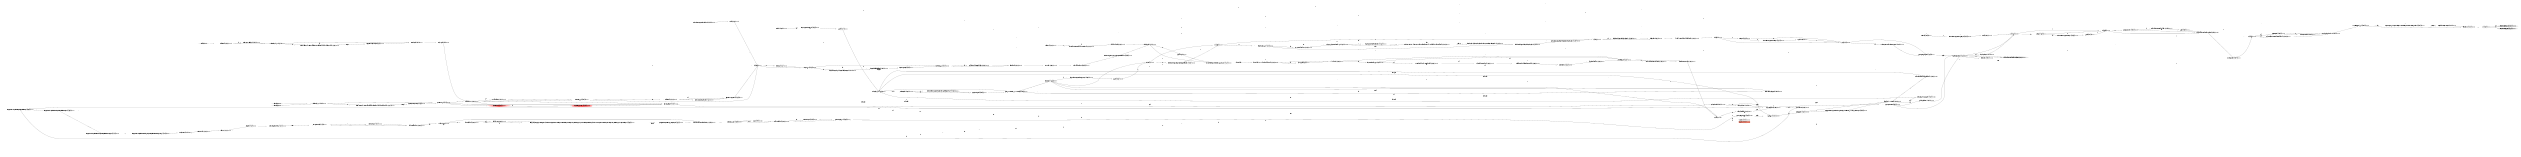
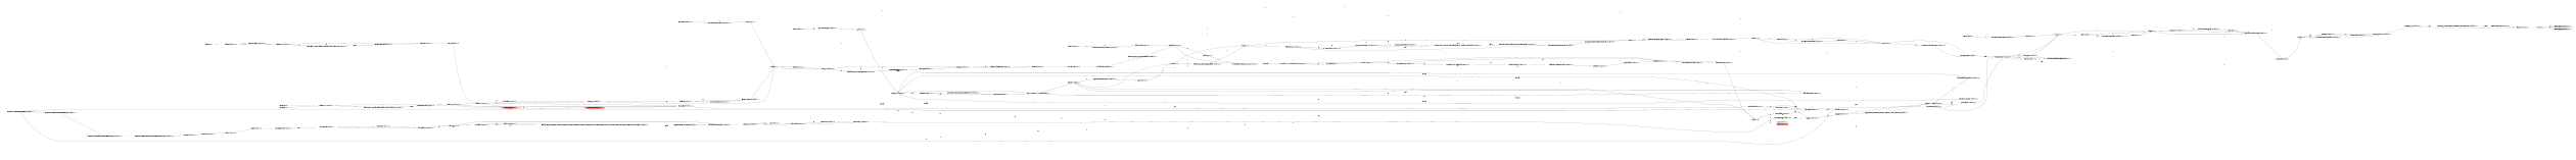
  digraph {
    fontname="DejaVu Sans"
    rankdir=LR
    node [fillcolor=white fontname="DejaVu Sans" shape=ellipse style=filled]
    edge [fontname="DejaVu Sans" style=bold]
    n1 [label="setClassLoaderProperty(\"clearReferencesStatic\",getClearReferencesStatic())@@@68@@@['0', '0', '1']"]
    n2 [label="setClassLoaderProperty(\"clearReferencesStopThreads\",getClearReferencesStopThreads())@@@69@@@['0', '0', '1']"]
    n3 [label="setClassLoaderProperty(\"clearReferencesStopTimerThreads\",getClearReferencesStopTimerThreads())@@@70@@@['0', '0', '1']"]
    n4 [label="cookieProcessor == null@@@31@@@['0', '0', '1']" shape=diamond]
    n5 [label="getCharsetMapper()@@@34@@@['0', '0', '1']"]
    n6 [label="cookieProcessor = new Rfc6265CookieProcessor()@@@32@@@['0', '0', '1']"]
    n7 [label="postWorkDirectory()@@@35@@@['0', '0', '1']"]
    n8 [label="addLifecycleListener(ncl)@@@56@@@['0', '0', '1']"]
    n9 [label="setNamingContextListener(ncl)@@@57@@@['0', '0', '1']"]
    n10 [label="log.isDebugEnabled()@@@60@@@['0', '0', '1']" shape=diamond]
    n11 [label="log.error(sm.getString(\"standardContext.startFailed\",getName()))@@@205@@@['0', '0', '1']"]
    n12 [label="startTime = System.currentTimeMillis()@@@207@@@['0', '0', '1']"]
    n13 [label="ok && (this.getObjectName() != null)@@@208@@@['0', '0', '1']" shape=diamond]
    n14 [label="contextManager != null@@@124@@@['0', '0', '1']" shape=diamond]
    n15 [label="setManager(contextManager)@@@128@@@['0', '0', '1']"]
    n16 [label="log.isDebugEnabled()@@@125@@@['0', '0', '1']" shape=diamond]
    n17 [label="manager != null && (getCluster() != null) && distributable@@@130@@@['0', '0', '1']" shape=diamond]
    n18 [label="log.debug(sm.getString(\"standardContext.manager\",contextManager.getClass().getName()))@@@126@@@['0', '0', '1']"]
    n19 [label="!getConfigured()@@@134@@@['0', '0', '1']" shape=diamond]
    n20 [label="getCluster().registerManager(manager)@@@131@@@['0', '0', '1']"]
    n21 [label="ok@@@190@@@['0', '0', '1']" shape=diamond]
    n22 [label="!loadOnStartup(findChildren())@@@191@@@['0', '0', '1']" shape=diamond]
    n23 [label="super.edu.fdu.CPPDG.tinypdg.pe.ExpressionInfo@59cbd9@@@196@@@['0', '0', '1']"]
    n24 [label="log.error(sm.getString(\"standardContext.servletFail\"))@@@192@@@['0', '0', '1']"]
    n25 [label="ok = false@@@193@@@['0', '0', '1']"]
    n26 [label="{unbindThread(oldCCL)}@@@198@@@['0', '0', '1']"]
    n27 [label="useNaming = false@@@49@@@['0', '0', '1']"]
    n28 [label="ok && isUseNaming()@@@51@@@['0', '0', '1']" shape=diamond]
    n29 [label="getNamingContextListener() == null@@@52@@@['0', '0', '1']" shape=diamond]
    n30 [label="Manager contextManager = null@@@105@@@['0', '0', '1']"]
    n31 [label="Manager manager = getManager()@@@106@@@['0', '0', '1']"]
    n32 [label="manager == null@@@107@@@['0', '0', '1']" shape=diamond]
    n33 [label="Notification notification = new Notification(\"j2ee.state.running\",this.getObjectName(),sequenceNumber.getAndIncrement())@@@209@@@['0', '0', '1']"]
    n34 [label="broadcaster.sendNotification(notification)@@@210@@@['0', '0', '1']"]
    n35 [label="getResources().gc()@@@212@@@['0', '0', '1']"]
    n36 [label="ncl.setName(getNamingContextName())@@@54@@@['0', '0', '1']"]
    n37 [label="ncl.setExceptionOnFailedWrite(getJndiExceptionOnFailedWrite())@@@55@@@['0', '0', '1']"]
    n38 [label="!ok@@@213@@@['0', '0', '1']" shape=diamond]
    n39 [label="loader instanceof Lifecycle@@@11@@@['1', '1', '0']" shape=diamond]
    n40 [label="loader instanceof Lifecycle@@@65@@@['1', '1', '1']" shape=diamond]
    n41 [label="((Lifecycle)loader).destroy()@@@12@@@['1', '1', '0']"]
    n42 [label="((Lifecycle)loader).start()@@@66@@@['0', '0', '1']"]
    n43 [label="manager instanceof Lifecycle@@@15@@@['1', '1', '0']" shape=diamond]
    n44 [label="namingResources != null@@@7@@@['1', '1', '0']" shape=diamond]
    n45 [label="namingResources != null@@@10@@@['1', '1', '1']" shape=diamond]
    n46 [fillcolor=red label="instanceListenersLock@@@10@@@['1', '0', '0']" shape=diamond]
    n47 [label="Loader loader = getLoader()@@@10@@@['1', '1', '0']"]
    n48 [label="namingResources.start()@@@11@@@['0', '0', '1']"]
    n49 [label="getResources() == null@@@13@@@['0', '0', '1']" shape=diamond]
    n50 [fillcolor=red label="instanceListeners = new String((((@@@11@@@['1', '0', '0']"]
    n51 [label="setClassLoaderProperty(\"clearReferencesHttpClientKeepAliveThread\",getClearReferencesHttpClientKeepAliveThread())@@@71@@@['0', '0', '1']"]
    n52 [label="boolean dependencyCheck = true@@@36@@@['0', '0', '1']"]
    n53 [label="dependencyCheck = ExtensionValidator.validateApplication(getResources(),this)@@@38@@@['0', '0', '1']"]
    n54 [label="ok = false@@@187@@@['0', '0', '1']"]
    n55 [label="ok@@@201@@@['0', '0', '1']" shape=diamond]
    n56 [label="log.isDebugEnabled()@@@202@@@['0', '0', '1']" shape=diamond]
    n57 [label="manager instanceof Lifecycle@@@176@@@['1', '1', '1']" shape=diamond]
    n58 [label="((Lifecycle)manager).start()@@@177@@@['0', '0', '1']"]
    n59 [fillcolor=lightgray label="super.edu.fdu.CPPDG.tinypdg.pe.ExpressionInfo@59c85b@@@21@@@['1', '1', '0']"]
    n60 [label="resources.destroy()@@@19@@@['1', '1', '0']"]
    n61 [label="ok@@@184@@@['0', '0', '1']" shape=diamond]
    n62 [label="!filterStart()@@@185@@@['0', '0', '1']" shape=diamond]
    n63 [label="log.error(sm.getString(\"standardContext.configurationFail\"))@@@135@@@['0', '0', '1']"]
    n64 [label="ok = false@@@136@@@['0', '0', '1']"]
    n65 [label="ok@@@139@@@['0', '0', '1']" shape=diamond]
    n66 [label="ok@@@151@@@['0', '0', '1']" shape=diamond]
    n67 [label="ok@@@171@@@['0', '0', '1']" shape=diamond]
    n68 [label="ok@@@138@@@['0', '0', '1']" shape=diamond]
    n69 [label="ok@@@165@@@['0', '0', '1']" shape=diamond]
    n70 [label="logger = null@@@74@@@['0', '0', '1']"]
    n71 [label="getLogger()@@@75@@@['0', '0', '1']"]
    n72 [label="Cluster cluster = getClusterInternal()@@@76@@@['0', '0', '1']"]
    n73 [label="null != realm@@@81@@@['0', '0', '1']" shape=diamond]
    n74 [label="fireLifecycleEvent(Lifecycle.CONFIGURE_START_EVENT,null)@@@96@@@['0', '0', '1']"]
    n75 [label="realm instanceof Lifecycle@@@82@@@['0', '0', '1']" shape=diamond]
    n76 [label="context.setAttribute(Globals.CREDENTIAL_HANDLER,safeHandler)@@@94@@@['0', '0', '1']"]
    n77 [label="CredentialHandler safeHandler = new CredentialHandler(){@Override public boolean matches(String inputCredentials,String storedCredentials){return getRealmInternal().getCredentialHandler().matches(inputCredentials,storedCredentials)}@Override public String mutate(String inputCredentials){return getRealmInternal().getCredentialHandler().mutate(inputCredentials)}}@@@85@@@['0', '0', '1']"]
    n78 [label="!child.getState().isAvailable()@@@98@@@['0', '0', '1']" shape=diamond]
    n79 [label="((Lifecycle)realm).start()@@@83@@@['0', '0', '1']"]
    n80 [fillcolor=lightgray label="startInternal['0', '0', '1']" shape=diamond]
    n81 [label="log.isDebugEnabled()@@@3@@@['0', '0', '1']" shape=diamond]
    n82 [label="log.debug(\"Starting \" + getBaseName())@@@3@@@['0', '0', '1']"]
    n83 [label="this.getObjectName() != null@@@4@@@['0', '0', '1']" shape=diamond]
    n84 [label="Notification notification = new Notification(\"j2ee.state.starting\",this.getObjectName(),sequenceNumber.getAndIncrement())@@@5@@@['0', '0', '1']"]
    n85 [label="broadcaster.sendNotification(notification)@@@6@@@['0', '0', '1']"]
    n86 [label="setConfigured(false)@@@8@@@['0', '0', '1']"]
    n87 [label="log.debug(\"Processing standard container startup\")@@@60@@@['0', '0', '1']"]
    n88 [label="ClassLoader oldCCL = bindThread()@@@61@@@['0', '0', '1']"]
    n89 [label="unbindThread(oldCCL)@@@72@@@['0', '0', '1']"]
    n90 [label="ok@@@63@@@['0', '0', '1']" shape=diamond]
    n91 [label="pipeline instanceof Lifecycle@@@102@@@['0', '0', '1']" shape=diamond]
    n92 [label="child.start()@@@99@@@['0', '0', '1']"]
    n93 [label="context = getNamingContextListener().getEnvContext()@@@143@@@['0', '0', '1']"]
    n94 [label="Map<String,Map<String,String>> injectionMap = buildInjectionMap(getIgnoreAnnotations()? new NamingResourcesImpl(): getNamingResources())@@@145@@@['0', '0', '1']"]
    n95 [label="setInstanceManager(new DefaultInstanceManager(context,injectionMap,this,this.getClass().getClassLoader()))@@@146@@@['0', '0', '1']"]
    n96 [label="getServletContext().setAttribute(.getName(),getInstanceManager())@@@148@@@['0', '0', '1']"]
    n97 [label="webappLoader.setDelegate(getDelegate())@@@28@@@['0', '0', '1']"]
    n98 [label="setLoader(webappLoader)@@@29@@@['0', '0', '1']"]
    n99 [label="log.error(\"standardContext.clusterFail\",ex)@@@116@@@['0', '0', '1']"]
    n100 [label="ok = false@@@117@@@['0', '0', '1']"]
    n101 [label="IOException ioe@@@40@@@['0', '0', '1']" shape=diamond]
    n102 [label="log.error(sm.getString(\"standardContext.extensionValidationError\"),ioe)@@@41@@@['0', '0', '1']"]
    n103 [label="dependencyCheck = false@@@42@@@['0', '0', '1']"]
    n104 [label="!dependencyCheck@@@44@@@['0', '0', '1']" shape=diamond]
    n105 [fillcolor=lightgray label="setState(LifecycleState.STARTING)@@@217@@@['0', '0', '1']"]
    n106 [fillcolor=lightgray label="setState(LifecycleState.FAILED)@@@214@@@['0', '0', '1']"]
    n107 [label="getInstanceManager() == null@@@140@@@['0', '0', '1']" shape=diamond]
    n108 [label="InstanceManagerBindings.bind(getLoader().getClassLoader(),getInstanceManager())@@@149@@@['0', '0', '1']"]
    n109 [label="getServletContext().setAttribute(.getName(),getJarScanner())@@@152@@@['0', '0', '1']"]
    n110 [label="mergeParameters()@@@154@@@['0', '0', '1']"]
    n111 [label="isUseNaming() && getNamingContextListener() != null@@@142@@@['0', '0', '1']" shape=diamond]
    n112 [label="javax.naming.Context context = null@@@141@@@['0', '0', '1']"]
    n113 [label="oldCCL = bindThread()@@@73@@@['0', '0', '1']"]
    n114 [fillcolor=tomato label="Container child@@@97@@@['0', '0', '1']" shape=box]
    n115 [label="findChildren()@@@97@@@['0', '0', '1']"]
    n116 [label="cluster instanceof Lifecycle@@@77@@@['0', '0', '1']" shape=diamond]
    n117 [label="Realm realm = getRealmInternal()@@@80@@@['0', '0', '1']"]
    n118 [label="Loader loader = getLoader()@@@64@@@['0', '0', '1']"]
    n119 [label="(getCluster() != null) && distributable@@@111@@@['0', '0', '1']" shape=diamond]
    n120 [label="log.isDebugEnabled()@@@108@@@['0', '0', '1']" shape=diamond]
    n121 [label="((Lifecycle)cluster).start()@@@78@@@['0', '0', '1']"]
    n122 [label="((Lifecycle)pipeline).start()@@@103@@@['0', '0', '1']"]
    n123 [label="NamingContextListener ncl = new NamingContextListener()@@@53@@@['0', '0', '1']"]
    n124 [label="contextManager = getCluster().createManager(getName())@@@113@@@['0', '0', '1']"]
    n125 [label="log.isDebugEnabled()@@@14@@@['0', '0', '1']" shape=diamond]
    n126 [label="setResources(new StandardRoot(this))@@@16@@@['0', '0', '1']"]
    n127 [label="ok@@@23@@@['0', '0', '1']" shape=diamond]
    n128 [label="!listenerStart()@@@166@@@['0', '0', '1']" shape=diamond]
    n129 [label="log.error(sm.getString(\"standardContext.listenerFail\"))@@@167@@@['0', '0', '1']"]
    n130 [label="ok = false@@@168@@@['0', '0', '1']"]
    n131 [label="Manager manager = getManager()@@@175@@@['0', '0', '1']"]
    n132 [label="checkConstraintsForUncoveredMethods(findConstraints())@@@172@@@['0', '0', '1']"]
    n133 [label="Exception ex@@@115@@@['0', '0', '1']" shape=diamond]
    n134 [label="log.error(sm.getString(\"standardContext.managerFail\"),e)@@@181@@@['0', '0', '1']"]
    n135 [label="ok = false@@@182@@@['0', '0', '1']"]
    n136 [label="getServletContext().setAttribute(Globals.RESOURCES_ATTR,getResources())@@@138@@@['0', '0', '1']"]
    n137 [label="ok = false@@@45@@@['0', '0', '1']"]
    n138 [label="WebappLoader webappLoader = new WebappLoader(getParentClassLoader())@@@27@@@['0', '0', '1']"]
    n139 [label="entry.getKey().onStartup(entry.getValue(),getServletContext())@@@157@@@['0', '0', '1']"]
    n140 [label="log.debug(\"Configuring default Resources\")@@@14@@@['0', '0', '1']"]
    n141 [label="getLoader() == null@@@26@@@['0', '0', '1']" shape=diamond]
    n142 [label="broadcaster.sendNotification(notification)@@@5@@@['1', '1', '0']"]
    n143 [label="getObjectName() != null@@@3@@@['1', '1', '0']" shape=diamond]
    n144 [label="Notification notification = new Notification(\"j2ee.object.deleted\",this.getObjectName(),sequenceNumber.getAndIncrement())@@@4@@@['1', '1', '0']"]
    n145 [fillcolor=lightgray label="destroyInternal['1', '0', '0']" shape=diamond]
    n146 [label="Exception e@@@180@@@['0', '0', '1']" shape=diamond]
    n147 [label="boolean ok = true@@@9@@@['0', '0', '1']"]
    n148 [label="log.debug(sm.getString(\"standardContext.cluster.noManager\",Boolean.valueOf((getCluster() != null)),Boolean.valueOf(distributable)))@@@109@@@['0', '0', '1']"]
    n149 [label="contextManager = new StandardManager()@@@121@@@['0', '0', '1']"]
    n150 [label="String useNamingProperty = System.getProperty(\"catalina.useNaming\")@@@47@@@['0', '0', '1']"]
    n151 [label="(useNamingProperty != null) && (useNamingProperty.equals(\"false\"))@@@48@@@['0', '0', '1']" shape=diamond]
    n152 [label="ok = false@@@20@@@['0', '0', '1']"]
    n153 [label="resourcesStart()@@@24@@@['0', '0', '1']"]
    n154 [label="((Lifecycle)manager).destroy()@@@16@@@['1', '1', '0']"]
    n155 [fillcolor=lightgray label="destroyInternal['0', '1', '0']" shape=diamond]
    n156 [label="log.error(sm.getString(\"standardContext.filterFail\"))@@@186@@@['0', '0', '1']"]
    n157 [label="log.debug(\"Starting completed\")@@@202@@@['0', '0', '1']"]
    n158 [label="log.error(sm.getString(\"standardContext.resourcesInit\"),e)@@@19@@@['0', '0', '1']"]
+   n159 [label="IllegalArgumentException e@@@18@@@['0', '0', '1']" shape=diamond]
    n1 -> n2
    n2 -> n3
    n3 -> n51
    n4 -> n5
    n4 -> n6 [label=true style=dotted]
    n4 -> n6
    n5 -> n7
    n6 -> n5
    n7 -> n52
    n8 -> n9
    n9 -> n10
    n10 -> n87
    n10 -> n87 [label=true style=dotted]
    n10 -> n88
    n11 -> n12
    n12 -> n13
    n13 -> n33
    n13 -> n33 [label=true style=dotted]
    n13 -> n34 [label=true style=dotted]
    n13 -> n35
    n14 -> n15 [label=true style=dotted]
    n14 -> n16 [label=true style=dotted]
    n14 -> n16
    n14 -> n17
    n15 -> n17
    n16 -> n15
    n16 -> n18
    n16 -> n18 [label=true style=dotted]
    n17 -> n19
    n17 -> n20
    n17 -> n20 [label=true style=dotted]
    n18 -> n15
    n19 -> n63 [label=true style=dotted]
    n19 -> n63
    n19 -> n64 [label=true style=dotted]
    n19 -> n68
    n20 -> n19
    n21 -> n22
    n21 -> n22 [label=true style=dotted]
    n21 -> n23
    n22 -> n23
    n22 -> n24
    n22 -> n24 [label=true style=dotted]
    n22 -> n25 [label=true style=dotted]
    n23 -> n26
    n24 -> n25
    n25 -> n13 [label=ok style=solid]
    n25 -> n23
    n25 -> n55 [label=ok style=dotted]
    n26 -> n55
    n27 -> n28
    n28 -> n10
    n28 -> n29
    n28 -> n29 [label=true style=dotted]
    n29 -> n8 [label=true style=dotted]
    n29 -> n9 [label=true style=dotted]
    n29 -> n10
    n29 -> n36 [label=true style=dotted]
    n29 -> n37 [label=true style=dotted]
    n29 -> n123 [label=true style=dotted]
    n29 -> n123
    n30 -> n14 [label=contextManager style=solid]
    n30 -> n15 [label=contextManager style=solid]
    n30 -> n31
    n31 -> n17 [label=manager style=solid]
    n31 -> n20 [label=manager style=solid]
    n31 -> n32 [label=manager style=solid]
    n31 -> n32
    n32 -> n14
    n32 -> n119 [label=true style=dotted]
    n32 -> n120 [label=true style=dotted]
    n32 -> n120
    n33 -> n34 [label=notification style=solid]
    n33 -> n34
    n34 -> n35
    n35 -> n38
    n36 -> n37
    n37 -> n8
    n38 -> n105 [label=false style=dotted]
    n38 -> n105
    n38 -> n106
    n38 -> n106 [label=true style=dotted]
    n39 -> n40
    n39 -> n41
    n39 -> n41 [label=true style=dotted]
    n40 -> n1
    n40 -> n42
    n40 -> n42 [label=true style=dotted]
    n40 -> n43 [label=manager style=solid]
    n40 -> n43
    n41 -> n40
    n41 -> n42 [label=0 style=dashed]
    n42 -> n1
    n43 -> n57
    n43 -> n154
    n43 -> n154 [label=true style=dotted]
    n44 -> n45 [label=true style=dotted]
    n44 -> n45
    n44 -> n46
    n44 -> n47
    n45 -> n46
    n45 -> n47
    n45 -> n48 [label=0 style=dashed]
    n45 -> n48
    n45 -> n48 [label=true style=dotted]
    n45 -> n49
    n46 -> n50
    n46 -> n50 [label=true style=dotted]
    n47 -> n39 [label=loader style=solid]
    n47 -> n39
    n48 -> n49
    n49 -> n125 [label=true style=dotted]
    n49 -> n125
    n49 -> n126 [label=true style=dotted]
    n49 -> n127
    n50 -> n47
    n51 -> n89
    n52 -> n53
    n53 -> n104
    n54 -> n13 [label=ok style=solid]
    n54 -> n21
    n54 -> n21 [label=ok style=solid]
    n54 -> n55 [label=ok style=solid]
    n55 -> n11
    n55 -> n11 [label=false style=dotted]
    n55 -> n56 [label=true style=dotted]
    n55 -> n56
    n56 -> n12
    n56 -> n157
    n56 -> n157 [label=true style=dotted]
    n57 -> n58 [label=true style=dotted]
    n57 -> n58
    n57 -> n59
    n57 -> n60
    n57 -> n60 [label=true style=dotted]
    n57 -> n61
    n58 -> n61
    n60 -> n59
    n61 -> n21
    n61 -> n62
    n61 -> n62 [label=true style=dotted]
    n62 -> n21
    n62 -> n54 [label=true style=dotted]
    n62 -> n156
    n62 -> n156 [label=true style=dotted]
    n63 -> n64
    n64 -> n13 [label=ok style=solid]
    n64 -> n21 [label=ok style=solid]
    n64 -> n55 [label=ok style=solid]
    n64 -> n61 [label=ok style=solid]
    n64 -> n65 [label=ok style=solid]
    n64 -> n66 [label=ok style=solid]
    n64 -> n67 [label=ok style=solid]
    n64 -> n68
    n64 -> n68 [label=ok style=solid]
    n64 -> n69 [label=ok style=solid]
    n65 -> n66
    n65 -> n96 [label=true style=dotted]
    n65 -> n107
    n65 -> n107 [label=true style=dotted]
    n65 -> n108 [label=true style=dotted]
    n66 -> n109
    n66 -> n109 [label=true style=dotted]
    n66 -> n110
    n67 -> n131
    n67 -> n132
    n67 -> n132 [label=true style=dotted]
    n68 -> n65
    n68 -> n136
    n68 -> n136 [label=true style=dotted]
    n68 -> n137 [label=ok style=solid]
    n69 -> n67
    n69 -> n128
    n69 -> n128 [label=true style=dotted]
    n70 -> n71
    n71 -> n72
    n72 -> n116 [label=cluster style=solid]
    n72 -> n116
    n73 -> n74
    n73 -> n75
    n73 -> n75 [label=true style=dotted]
    n73 -> n76 [label=true style=dotted]
    n73 -> n77 [label=true style=dotted]
    n74 -> n78
    n75 -> n77
    n75 -> n79 [label=true style=dotted]
    n75 -> n79
    n76 -> n74
    n77 -> n76
    n77 -> n76 [label=safeHandler style=solid]
    n78 -> n91
    n78 -> n92
    n78 -> n92 [label=true style=dotted]
    n79 -> n77
    n80 -> n81
    n81 -> n82 [label=true style=dotted]
    n81 -> n82
    n81 -> n83
    n82 -> n83
    n83 -> n84
    n83 -> n84 [label=true style=dotted]
    n83 -> n85 [label=true style=dotted]
    n83 -> n86
    n84 -> n85 [label=notification style=solid]
    n84 -> n85
    n85 -> n86
    n86 -> n147
    n87 -> n88
    n88 -> n26 [label=oldCCL style=solid]
    n88 -> n89 [label=oldCCL style=solid]
    n88 -> n90
    n89 -> n113
    n90 -> n1 [label=true style=dotted]
    n90 -> n2 [label=true style=dotted]
    n90 -> n3 [label=true style=dotted]
    n90 -> n14 [label=true style=dotted]
    n90 -> n17 [label=true style=dotted]
    n90 -> n19
    n90 -> n30 [label=true style=dotted]
    n90 -> n31 [label=true style=dotted]
    n90 -> n32 [label=true style=dotted]
    n90 -> n40 [label=true style=dotted]
    n90 -> n51 [label=true style=dotted]
    n90 -> n70 [label=true style=dotted]
    n90 -> n71 [label=true style=dotted]
    n90 -> n72 [label=true style=dotted]
    n90 -> n73 [label=true style=dotted]
    n90 -> n74 [label=true style=dotted]
    n90 -> n78 [label=true style=dotted]
    n90 -> n89 [label=true style=dotted]
    n90 -> n91 [label=true style=dotted]
    n90 -> n113 [label=true style=dotted]
    n90 -> n114 [label=true style=dotted]
    n90 -> n115 [label=true style=dotted]
    n90 -> n116 [label=true style=dotted]
    n90 -> n117 [label=true style=dotted]
    n90 -> n118 [label=true style=dotted]
    n90 -> n118
    n91 -> n30
    n91 -> n122
    n91 -> n122 [label=true style=dotted]
    n92 -> n78
    n92 -> n91
    n93 -> n94
    n93 -> n95 [label=context style=solid]
    n94 -> n95
    n94 -> n95 [label=injectionMap style=solid]
    n95 -> n96
    n96 -> n108
    n97 -> n98
    n98 -> n4
    n99 -> n100
    n100 -> n13 [label=ok style=solid]
    n100 -> n14
    n100 -> n21 [label=ok style=solid]
    n100 -> n55 [label=ok style=solid]
    n100 -> n61 [label=ok style=solid]
    n100 -> n65 [label=ok style=solid]
    n100 -> n66 [label=ok style=solid]
    n100 -> n67 [label=ok style=solid]
    n100 -> n68 [label=ok style=solid]
    n100 -> n69 [label=ok style=solid]
    n101 -> n102
    n101 -> n102 [label=true style=dotted]
    n101 -> n103 [label=true style=dotted]
    n102 -> n103
    n103 -> n104
    n104 -> n137 [label=true style=dotted]
    n104 -> n137
    n104 -> n150
    n107 -> n94 [label=true style=dotted]
    n107 -> n95 [label=true style=dotted]
    n107 -> n96
    n107 -> n111 [label=true style=dotted]
    n107 -> n112 [label=true style=dotted]
    n107 -> n112
    n108 -> n66
    n109 -> n110
    n110 -> n139
    n111 -> n93 [label=true style=dotted]
    n111 -> n93
    n111 -> n94
    n112 -> n95 [label=context style=solid]
    n112 -> n111
    n113 -> n26 [label=oldCCL style=solid]
    n113 -> n70
    n116 -> n117
    n116 -> n121 [label=true style=dotted]
    n116 -> n121
    n117 -> n73
    n117 -> n73 [label=realm style=solid]
    n117 -> n75 [label=realm style=solid]
    n118 -> n40 [label=loader style=solid]
    n118 -> n40
    n119 -> n124
    n119 -> n124 [label=true style=dotted]
    n119 -> n149
    n119 -> n149 [label=false style=dotted]
    n120 -> n119
    n120 -> n148
    n120 -> n148 [label=true style=dotted]
    n121 -> n117
    n122 -> n30
    n123 -> n8 [label=ncl style=solid]
    n123 -> n9 [label=ncl style=solid]
    n123 -> n36
    n124 -> n14
    n124 -> n14 [label=contextManager style=solid]
    n124 -> n15 [label=contextManager style=solid]
    n125 -> n126
    n125 -> n140
    n125 -> n140 [label=true style=dotted]
    n126 -> n127
    n127 -> n141
    n127 -> n153 [label=true style=dotted]
    n127 -> n153
    n128 -> n67
    n128 -> n129
    n128 -> n129 [label=true style=dotted]
    n128 -> n130 [label=true style=dotted]
    n129 -> n130
    n130 -> n13 [label=ok style=solid]
    n130 -> n21 [label=ok style=solid]
    n130 -> n55 [label=ok style=solid]
    n130 -> n61 [label=ok style=solid]
    n130 -> n67 [label=ok style=solid]
    n130 -> n67
    n131 -> n57 [label=manager style=solid]
    n131 -> n57
    n132 -> n131
    n133 -> n99
    n133 -> n99 [label=true style=dotted]
    n133 -> n100 [label=true style=dotted]
    n134 -> n135
    n135 -> n13 [label=ok style=solid]
    n135 -> n21 [label=ok style=solid]
    n135 -> n55 [label=ok style=solid]
    n135 -> n61 [label=ok style=solid]
    n135 -> n61
    n136 -> n65
    n137 -> n13 [label=ok style=solid]
    n137 -> n21 [label=ok style=solid]
    n137 -> n28 [label=ok style=solid]
    n137 -> n55 [label=ok style=solid]
    n137 -> n61 [label=ok style=solid]
    n137 -> n65 [label=ok style=solid]
    n137 -> n66 [label=ok style=solid]
    n137 -> n67 [label=ok style=solid]
    n137 -> n69 [label=ok style=solid]
    n137 -> n90 [label=ok style=solid]
    n137 -> n150
    n138 -> n97
    n138 -> n98 [label=webappLoader style=solid]
    n139 -> n69
    n140 -> n126
    n141 -> n4
    n141 -> n97 [label=true style=dotted]
    n141 -> n98 [label=true style=dotted]
    n141 -> n138
    n141 -> n138 [label=true style=dotted]
    n142 -> n44
    n143 -> n44
    n143 -> n142 [label=true style=dotted]
    n143 -> n144
    n143 -> n144 [label=true style=dotted]
    n144 -> n142
    n144 -> n142 [label=notification style=solid]
    n145 -> n143
    n146 -> n134
    n146 -> n134 [label=true style=dotted]
    n146 -> n135 [label=true style=dotted]
    n147 -> n13 [label=ok style=solid]
    n147 -> n21 [label=ok style=solid]
    n147 -> n28 [label=ok style=solid]
    n147 -> n45
    n147 -> n55 [label=ok style=solid]
    n147 -> n61 [label=ok style=solid]
    n147 -> n65 [label=ok style=solid]
    n147 -> n66 [label=ok style=solid]
    n147 -> n67 [label=ok style=solid]
    n147 -> n68 [label=ok style=solid]
    n147 -> n69 [label=ok style=solid]
    n147 -> n90 [label=ok style=solid]
    n147 -> n127 [label=ok style=solid]
    n148 -> n119
    n149 -> n14 [label=contextManager style=solid]
    n149 -> n14
    n149 -> n15 [label=contextManager style=solid]
    n150 -> n151 [label=useNamingProperty style=solid]
    n150 -> n151
    n151 -> n27
    n151 -> n27 [label=true style=dotted]
    n151 -> n28
    n152 -> n13 [label=ok style=solid]
    n152 -> n21 [label=ok style=solid]
    n152 -> n28 [label=ok style=solid]
    n152 -> n55 [label=ok style=solid]
    n152 -> n61 [label=ok style=solid]
    n152 -> n65 [label=ok style=solid]
    n152 -> n66 [label=ok style=solid]
    n152 -> n67 [label=ok style=solid]
    n152 -> n68 [label=ok style=solid]
    n152 -> n69 [label=ok style=solid]
    n152 -> n90 [label=ok style=solid]
    n152 -> n127 [label=ok style=solid]
    n152 -> n127
    n153 -> n141
    n154 -> n57
    n154 -> n58 [label=0 style=dashed]
    n155 -> n143
    n156 -> n54
    n157 -> n12
    n158 -> n152
+   n159 -> n152 [label=true style=dotted]
+   n159 -> n158 [label=true style=dotted]
+   n159 -> n158
  }
